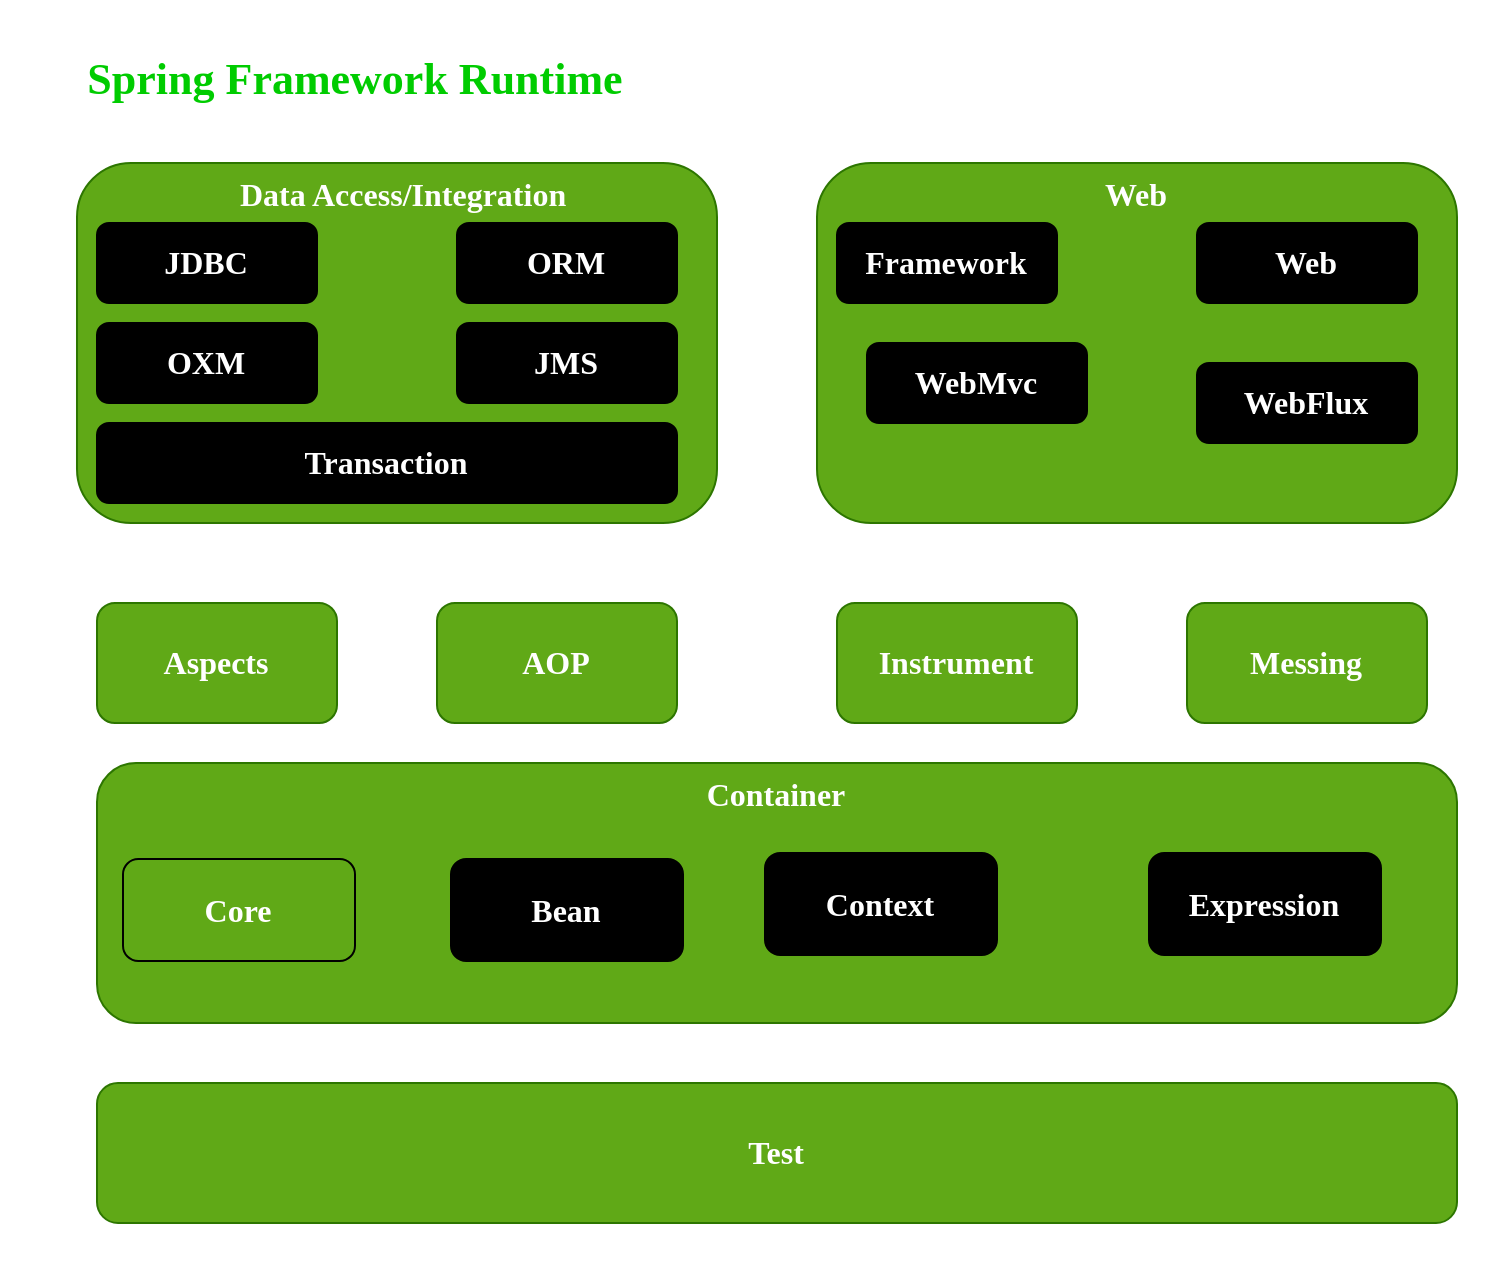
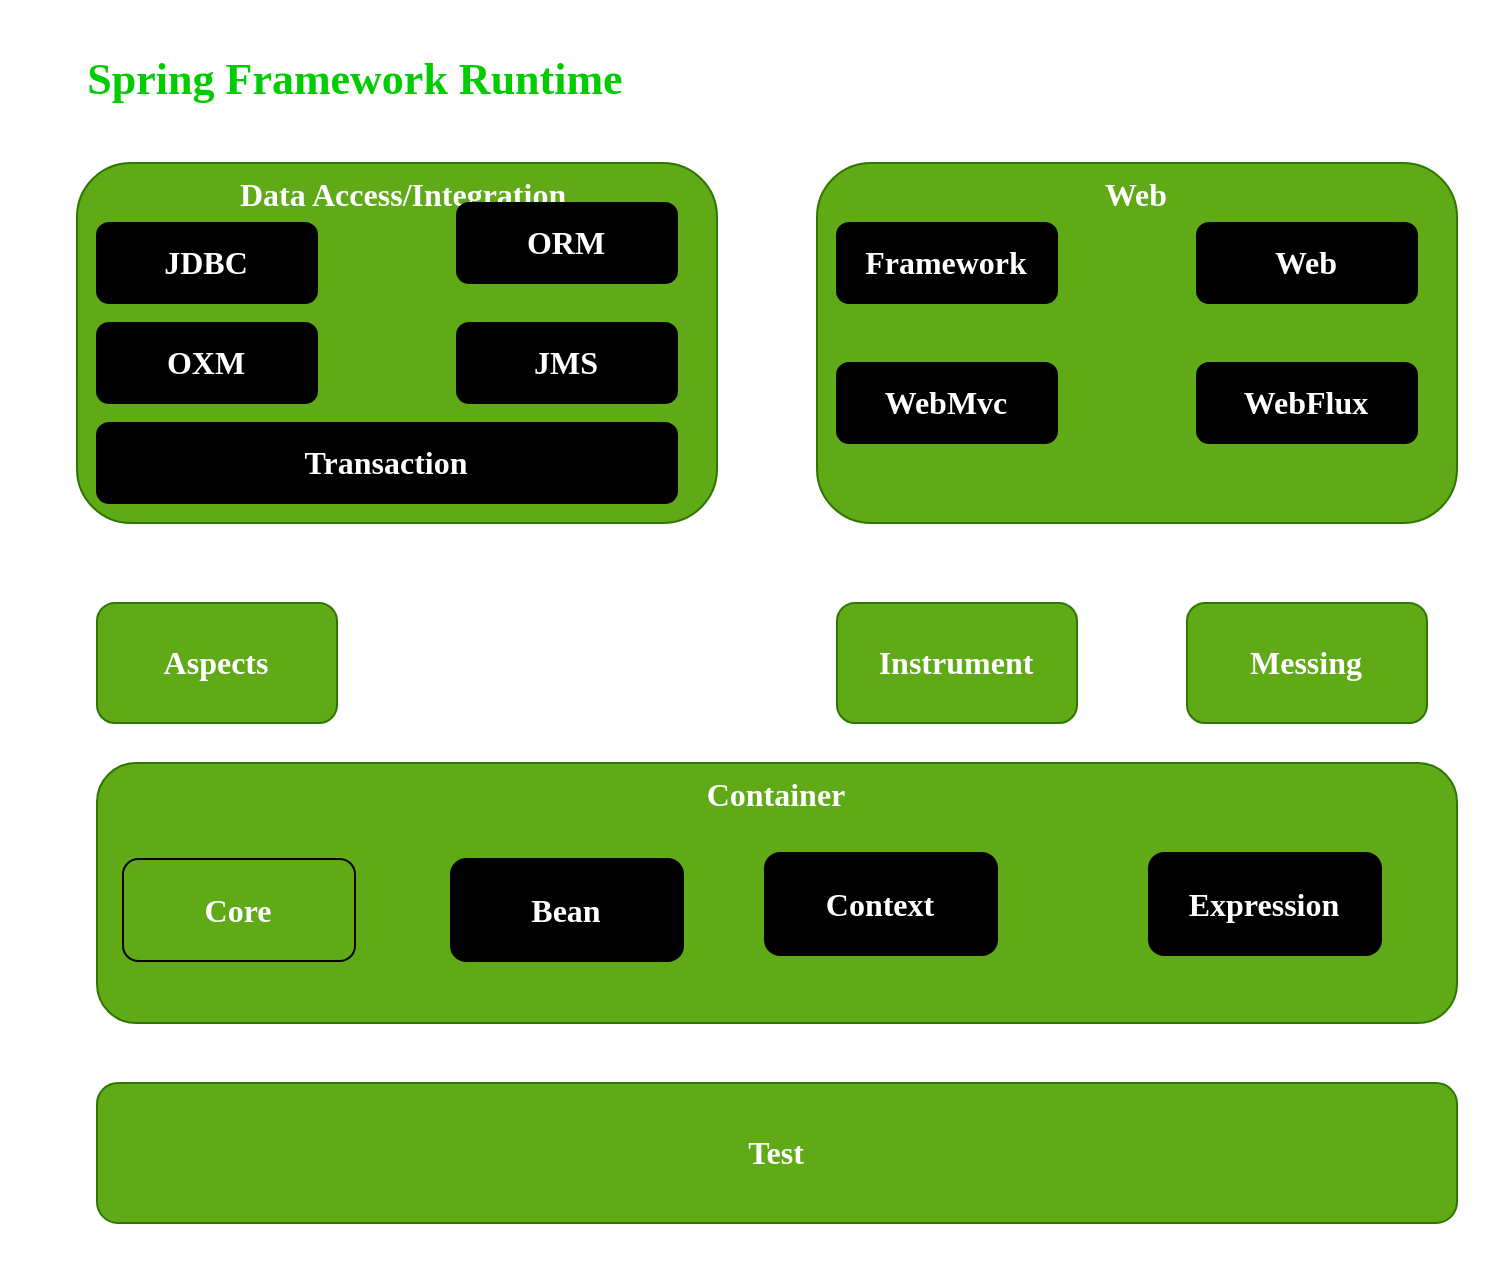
  <mxCell id="0" />
  <mxCell id="1" parent="0" />
  <mxCell id="2" value="Test" style="whiteSpace=wrap;html=1;fillColor=#60a917;strokeColor=#2D7600;fontColor=#ffffff;fontSize=16;fontStyle=1;fontFamily=Times New Roman;rounded=1;" vertex="1" parent="1"><mxGeometry x="48" y="541" width="680" height="70" as="geometry" /></mxCell>
  <mxCell id="3" value="&lt;blockquote style=&quot;margin: 0 0 0 40px ; border: none ; padding: 0px&quot;&gt;&lt;blockquote style=&quot;margin: 0 0 0 40px ; border: none ; padding: 0px&quot;&gt;&lt;span&gt;Data Access/Integration&lt;/span&gt;&lt;/blockquote&gt;&lt;/blockquote&gt;" style="whiteSpace=wrap;html=1;fontFamily=Times New Roman;fontSize=16;fillColor=#60a917;strokeColor=#2D7600;fontColor=#ffffff;rounded=1;align=left;horizontal=1;verticalAlign=top;fontStyle=1" vertex="1" parent="1"><mxGeometry x="38" y="81" width="320" height="180" as="geometry" /></mxCell>
  <mxCell id="4" value="Web" style="whiteSpace=wrap;html=1;fontFamily=Times New Roman;fontSize=16;fillColor=#60a917;strokeColor=#2D7600;fontColor=#ffffff;rounded=1;verticalAlign=top;align=center;fontStyle=1" vertex="1" parent="1"><mxGeometry x="408" y="81" width="320" height="180" as="geometry" /></mxCell>
  <mxCell id="5" value="Container" style="rounded=1;whiteSpace=wrap;html=1;fontFamily=Times New Roman;fontSize=16;fillColor=#60a917;strokeColor=#2D7600;fontColor=#ffffff;verticalAlign=top;fontStyle=1" vertex="1" parent="1"><mxGeometry x="48" y="381" width="680" height="130" as="geometry" /></mxCell>
  <mxCell id="6" value="Aspects" style="rounded=1;whiteSpace=wrap;html=1;fontFamily=Times New Roman;fontSize=16;fillColor=#60a917;strokeColor=#2D7600;fontColor=#ffffff;fontStyle=1" vertex="1" parent="1"><mxGeometry x="48" y="301" width="120" height="60" as="geometry" /></mxCell>
- <mxCell id="7" value="AOP" style="rounded=1;whiteSpace=wrap;html=1;fontFamily=Times New Roman;fontSize=16;fillColor=#60a917;strokeColor=#2D7600;fontColor=#ffffff;fontStyle=1" vertex="1" parent="1"><mxGeometry x="218" y="301" width="120" height="60" as="geometry" /></mxCell>
  <mxCell id="8" value="Instrument" style="rounded=1;whiteSpace=wrap;html=1;fontFamily=Times New Roman;fontSize=16;fillColor=#60a917;strokeColor=#2D7600;fontColor=#ffffff;fontStyle=1" vertex="1" parent="1"><mxGeometry x="418" y="301" width="120" height="60" as="geometry" /></mxCell>
  <mxCell id="9" value="&lt;span&gt;Messing&lt;/span&gt;" style="rounded=1;whiteSpace=wrap;html=1;fontFamily=Times New Roman;fontSize=16;fillColor=#60a917;strokeColor=#2D7600;fontColor=#ffffff;fontStyle=1" vertex="1" parent="1"><mxGeometry x="593" y="301" width="120" height="60" as="geometry" /></mxCell>
  <mxCell id="10" value="JDBC" style="rounded=1;whiteSpace=wrap;html=1;fontFamily=Times New Roman;fontSize=16;align=center;fillColor=#000000;fontColor=#FFFFFF;fontStyle=1" vertex="1" parent="1"><mxGeometry x="48" y="111" width="110" height="40" as="geometry" /></mxCell>
  <mxCell id="11" value="OXM" style="rounded=1;whiteSpace=wrap;html=1;fontFamily=Times New Roman;fontSize=16;align=center;fillColor=#000000;fontColor=#FFFFFF;fontStyle=1" vertex="1" parent="1"><mxGeometry x="48" y="161" width="110" height="40" as="geometry" /></mxCell>
- <mxCell id="12" value="ORM" style="rounded=1;whiteSpace=wrap;html=1;fontFamily=Times New Roman;fontSize=16;align=center;fillColor=#000000;fontColor=#FFFFFF;fontStyle=1" vertex="1" parent="1"><mxGeometry x="228" y="111" width="110" height="40" as="geometry" /></mxCell>
+ <mxCell id="12" value="ORM" style="rounded=1;whiteSpace=wrap;html=1;fontFamily=Times New Roman;fontSize=16;align=center;fillColor=#000000;fontColor=#FFFFFF;fontStyle=1" vertex="1" parent="1"><mxGeometry x="228" y="101" width="110" height="40" as="geometry" /></mxCell>
  <mxCell id="13" value="JMS" style="rounded=1;whiteSpace=wrap;html=1;fontFamily=Times New Roman;fontSize=16;align=center;fillColor=#000000;fontColor=#FFFFFF;fontStyle=1" vertex="1" parent="1"><mxGeometry x="228" y="161" width="110" height="40" as="geometry" /></mxCell>
  <mxCell id="14" value="Transaction" style="rounded=1;whiteSpace=wrap;html=1;fontFamily=Times New Roman;fontSize=16;align=center;fillColor=#000000;fontColor=#FFFFFF;fontStyle=1" vertex="1" parent="1"><mxGeometry x="48" y="211" width="290" height="40" as="geometry" /></mxCell>
  <mxCell id="15" value="Framework" style="rounded=1;whiteSpace=wrap;html=1;fontFamily=Times New Roman;fontSize=16;align=center;fillColor=#000000;fontColor=#FFFFFF;fontStyle=1" vertex="1" parent="1"><mxGeometry x="418" y="111" width="110" height="40" as="geometry" /></mxCell>
- <mxCell id="16" value="WebMvc" style="rounded=1;whiteSpace=wrap;html=1;fontFamily=Times New Roman;fontSize=16;align=center;fillColor=#000000;fontColor=#FFFFFF;fontStyle=1" vertex="1" parent="1"><mxGeometry x="433" y="171" width="110" height="40" as="geometry" /></mxCell>
+ <mxCell id="16" value="WebMvc" style="rounded=1;whiteSpace=wrap;html=1;fontFamily=Times New Roman;fontSize=16;align=center;fillColor=#000000;fontColor=#FFFFFF;fontStyle=1" vertex="1" parent="1"><mxGeometry x="418" y="181" width="110" height="40" as="geometry" /></mxCell>
  <mxCell id="17" value="Web" style="rounded=1;whiteSpace=wrap;html=1;fontFamily=Times New Roman;fontSize=16;align=center;fillColor=#000000;fontColor=#FFFFFF;fontStyle=1" vertex="1" parent="1"><mxGeometry x="598" y="111" width="110" height="40" as="geometry" /></mxCell>
  <mxCell id="18" value="WebFlux" style="rounded=1;whiteSpace=wrap;html=1;fontFamily=Times New Roman;fontSize=16;align=center;fillColor=#000000;fontColor=#FFFFFF;fontStyle=1" vertex="1" parent="1"><mxGeometry x="598" y="181" width="110" height="40" as="geometry" /></mxCell>
  <mxCell id="19" value="Spring Framework Runtime" style="text;html=1;strokeColor=none;fillColor=none;align=center;verticalAlign=middle;whiteSpace=wrap;rounded=1;fontFamily=Times New Roman;fontSize=22;fontColor=#00CC00;fontStyle=1" vertex="1" parent="1"><mxGeometry x="20" y="20" width="315" height="40" as="geometry" /></mxCell>
  <mxCell id="20" value="Core" style="rounded=1;whiteSpace=wrap;html=1;fontFamily=Times New Roman;fontSize=16;align=center;fillColor=#60a917;fontColor=#FFFFFF;fontStyle=1;" vertex="1" parent="1"><mxGeometry x="61" y="429" width="116" height="51" as="geometry" /></mxCell>
  <mxCell id="21" value="Bean" style="rounded=1;whiteSpace=wrap;html=1;fontFamily=Times New Roman;fontSize=16;align=center;fillColor=#000000;fontColor=#FFFFFF;fontStyle=1" vertex="1" parent="1"><mxGeometry x="225" y="429" width="116" height="51" as="geometry" /></mxCell>
  <mxCell id="22" value="Context" style="rounded=1;whiteSpace=wrap;html=1;fontFamily=Times New Roman;fontSize=16;align=center;fillColor=#000000;fontColor=#FFFFFF;fontStyle=1" vertex="1" parent="1"><mxGeometry x="382" y="426" width="116" height="51" as="geometry" /></mxCell>
  <mxCell id="23" value="Expression" style="rounded=1;whiteSpace=wrap;html=1;fontFamily=Times New Roman;fontSize=16;align=center;fillColor=#000000;fontColor=#FFFFFF;fontStyle=1" vertex="1" parent="1"><mxGeometry x="574" y="426" width="116" height="51" as="geometry" /></mxCell>
